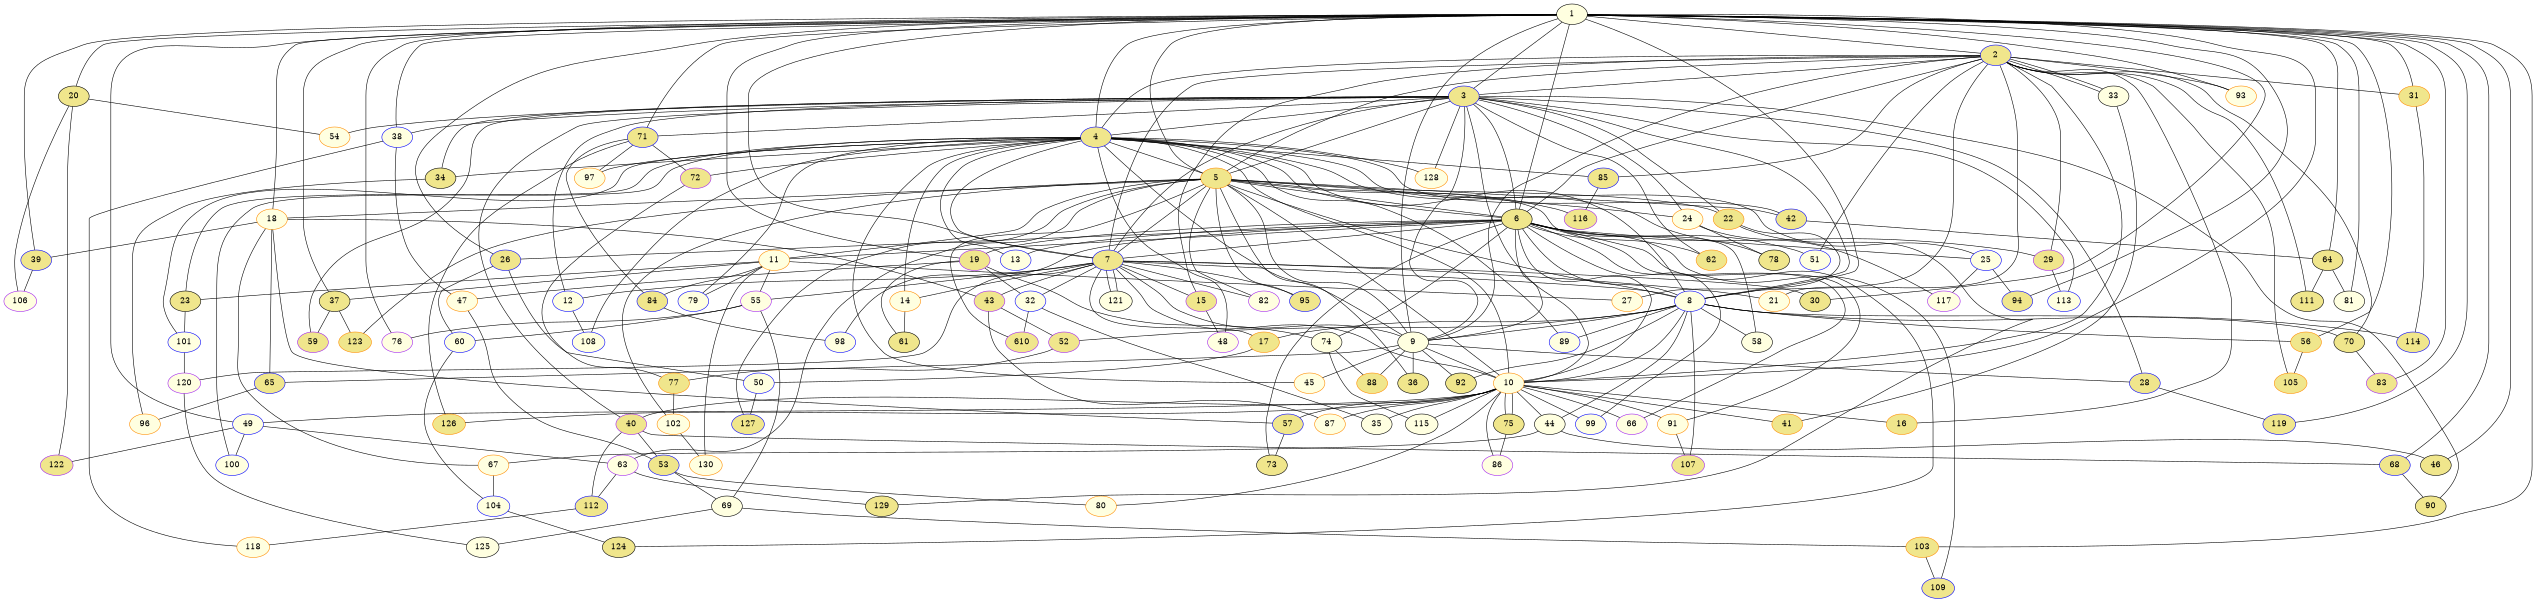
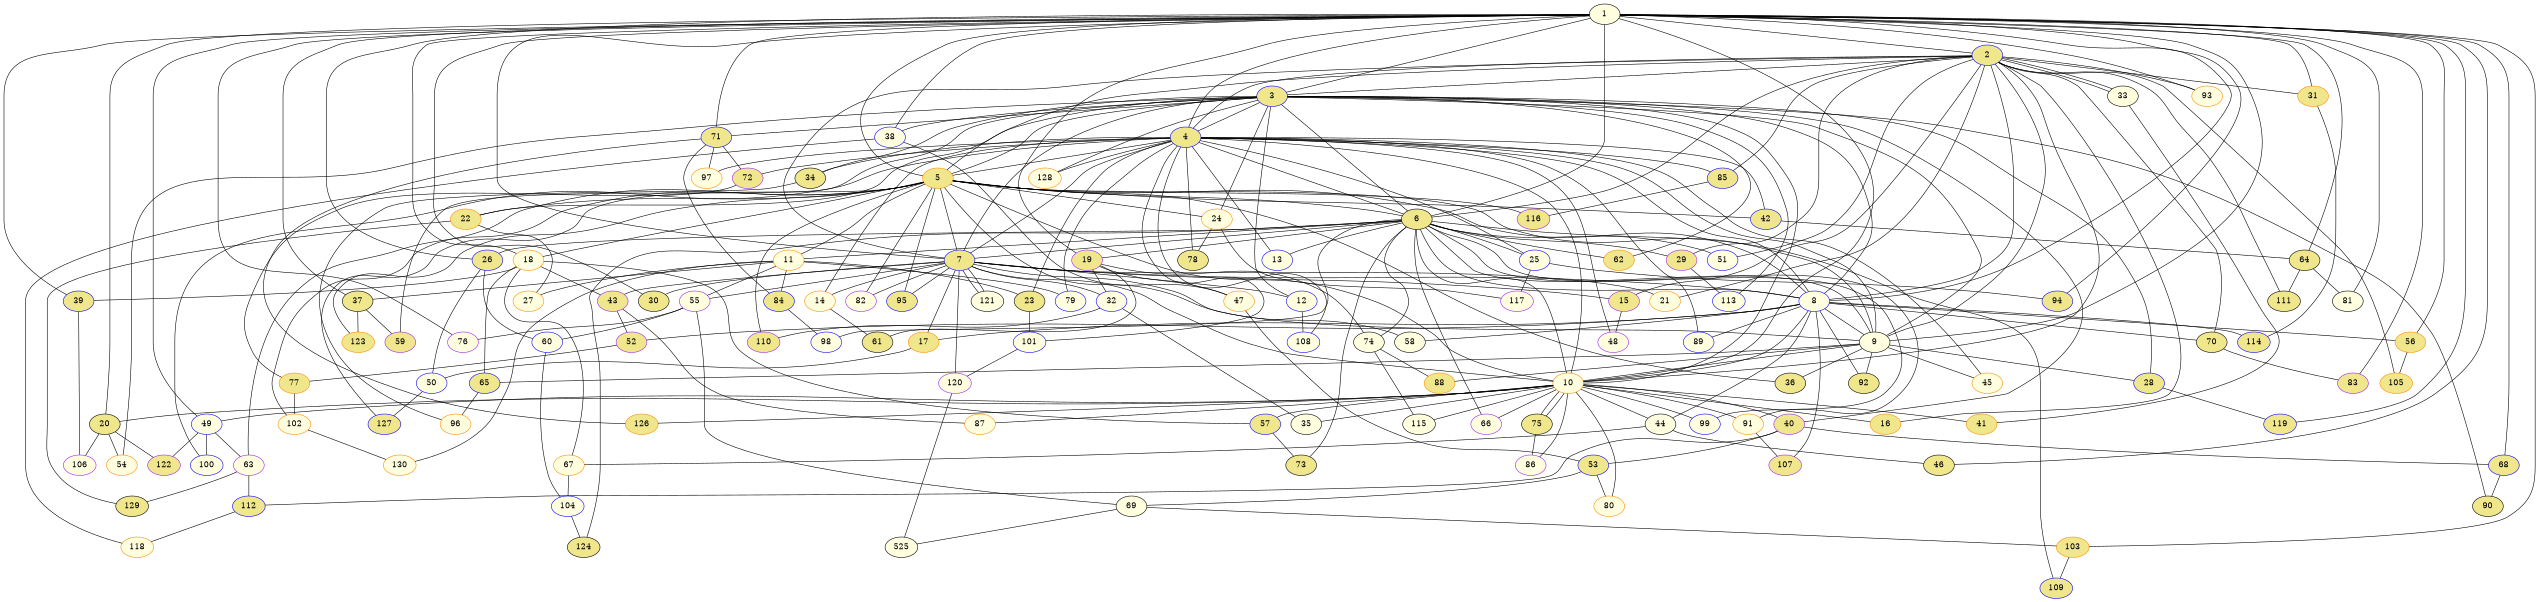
  graph {
    node [color=blue fillcolor=khaki style=filled]
    1 [color=black fillcolor=lightyellow]
    2
    3
    4
    5 [color=darkorange]
    6 [color=black]
    7
    8 [fillcolor=lightyellow]
    9 [color=black fillcolor=lightyellow]
    10 [color=darkorange fillcolor=lightyellow]
    18 [color=darkorange fillcolor=lightyellow]
    19 [color=purple]
    20 [color=black]
    26
    30 [color=black]
    31 [color=darkorange]
    37 [color=black]
    38 [fillcolor=lightyellow]
    39
    46 [color=black]
    49 [fillcolor=lightyellow]
    56 [color=darkorange]
    64 [color=black]
    68
    71
    76 [color=purple fillcolor=lightyellow]
    81 [color=black fillcolor=lightyellow]
    83 [color=purple]
    93 [color=darkorange fillcolor=lightyellow]
    94
    103 [color=darkorange]
    119
    15 [color=purple]
    16 [color=darkorange]
    21 [color=darkorange fillcolor=lightyellow]
    29 [color=purple]
    33 [color=black fillcolor=lightyellow]
    51 [fillcolor=lightyellow]
    70 [color=black]
    85
    105 [color=darkorange]
    111 [color=black]
    12 [fillcolor=lightyellow]
    22 [color=darkorange]
    24 [color=darkorange fillcolor=lightyellow]
    28
    34 [color=black]
    40 [color=purple]
    54 [color=darkorange fillcolor=lightyellow]
    59 [color=purple]
    62 [color=darkorange]
    90 [color=black]
    113 [fillcolor=lightyellow]
    128 [color=darkorange fillcolor=lightyellow]
    13 [fillcolor=lightyellow]
    14 [color=darkorange fillcolor=lightyellow]
    23 [color=black]
    25 [fillcolor=lightyellow]
    42
    45 [color=darkorange fillcolor=lightyellow]
    48 [color=purple fillcolor=lightyellow]
    72 [color=purple]
    78 [color=black]
    79 [fillcolor=lightyellow]
    89 [fillcolor=lightyellow]
    97 [color=darkorange fillcolor=lightyellow]
    100 [fillcolor=lightyellow]
    101 [fillcolor=lightyellow]
    108 [fillcolor=lightyellow]
    11 [color=darkorange fillcolor=lightyellow]
    36 [color=black]
    58 [color=black fillcolor=lightyellow]
    63 [color=purple fillcolor=lightyellow]
    82 [color=purple fillcolor=lightyellow]
    95
    102 [color=darkorange fillcolor=lightyellow]
-   110 [color=purple label=610]
+   110 [color=purple]
    116 [color=purple]
    123 [color=darkorange]
    127
    66 [color=purple fillcolor=lightyellow]
    73 [color=black]
    74 [color=black fillcolor=lightyellow]
    91 [color=darkorange fillcolor=lightyellow]
    98 [fillcolor=lightyellow]
    99 [fillcolor=lightyellow]
    109
    124 [color=black]
    17 [color=darkorange]
    32 [fillcolor=lightyellow]
    43 [color=purple]
    55 [color=purple fillcolor=lightyellow]
    120 [color=purple fillcolor=lightyellow]
    121 [color=black fillcolor=lightyellow]
    44 [color=black fillcolor=lightyellow]
    52 [color=purple]
    92 [color=black]
    107 [color=purple]
    114
    65
    88 [color=darkorange]
    35 [color=black fillcolor=lightyellow]
    41 [color=darkorange]
    57
    75 [color=black]
    80 [color=darkorange fillcolor=lightyellow]
    86 [color=purple fillcolor=lightyellow]
    87 [color=darkorange fillcolor=lightyellow]
    115 [color=black fillcolor=lightyellow]
    126 [color=darkorange]
    67 [color=darkorange fillcolor=lightyellow]
    61 [color=black]
    47 [color=darkorange fillcolor=lightyellow]
    106 [color=purple fillcolor=lightyellow]
    122 [color=purple]
    50 [fillcolor=lightyellow]
    60 [fillcolor=lightyellow]
    118 [color=darkorange fillcolor=lightyellow]
    84
    27 [color=darkorange fillcolor=lightyellow]
    129 [color=black]
    117 [color=purple fillcolor=lightyellow]
    96 [color=darkorange fillcolor=lightyellow]
    53
    112
    77 [color=darkorange]
    130 [color=darkorange fillcolor=lightyellow]
    69 [color=black fillcolor=lightyellow]
-   125 [color=black fillcolor=lightyellow]
+   125 [color=black fillcolor=lightyellow label=525]
    104 [fillcolor=lightyellow]
    1 -- 2
    1 -- 3
    1 -- 4
    1 -- 5
    1 -- 6
    1 -- 7
    1 -- 8
    1 -- 9
    1 -- 10
    1 -- 18
    1 -- 19
    1 -- 20
    1 -- 26
    1 -- 30
    1 -- 31
    1 -- 37
    1 -- 38
    1 -- 39
    1 -- 46
    1 -- 49
    1 -- 56
    1 -- 64
    1 -- 68
    1 -- 71
    1 -- 76
    1 -- 81
    1 -- 83
    1 -- 93
    1 -- 94
    1 -- 103
    1 -- 119
    2 -- 3
    2 -- 4
    2 -- 5
    2 -- 6
    2 -- 7
    2 -- 8
    2 -- 9
    2 -- 10
    2 -- 31
    2 -- 93
    2 -- 15
    2 -- 16
    2 -- 21
    2 -- 29
    2 -- 33
    2 -- 33
    2 -- 51
    2 -- 70
    2 -- 85
    2 -- 105
    2 -- 111
    3 -- 4
    3 -- 5
    3 -- 6
    3 -- 7
    3 -- 8
    3 -- 9
    3 -- 10
    3 -- 38
    3 -- 71
    3 -- 12
    3 -- 22
    3 -- 24
    3 -- 28
    3 -- 34
    3 -- 40
    3 -- 54
    3 -- 59
    3 -- 62
    3 -- 90
    3 -- 113
    3 -- 128
    4 -- 5
    4 -- 6
    4 -- 7
    4 -- 8
    4 -- 9
    4 -- 10
    4 -- 85
    4 -- 34
    4 -- 128
    4 -- 13
    4 -- 14
    4 -- 23
    4 -- 25
    4 -- 42
    4 -- 45
    4 -- 48
    4 -- 72
    4 -- 78
    4 -- 79
    4 -- 89
    4 -- 97
    4 -- 100
    4 -- 101
    4 -- 108
    5 -- 6
    5 -- 7
    5 -- 8
    5 -- 9
    5 -- 10
    5 -- 18
    5 -- 22
    5 -- 24
    5 -- 42
    5 -- 11
    5 -- 36
    5 -- 58
    5 -- 63
    5 -- 82
    5 -- 95
    5 -- 102
    5 -- 110
    5 -- 116
    5 -- 123
    5 -- 127
    6 -- 7
    6 -- 8
    6 -- 9
    6 -- 10
    6 -- 19
    6 -- 26
    6 -- 29
    6 -- 51
    6 -- 62
    6 -- 13
    6 -- 25
    6 -- 11
    6 -- 66
    6 -- 73
    6 -- 74
    6 -- 91
    6 -- 98
    6 -- 99
    6 -- 109
    6 -- 124
    7 -- 8
    7 -- 9
    7 -- 10
    7 -- 30
    7 -- 15
    7 -- 21
    7 -- 12
    7 -- 14
    7 -- 82
    7 -- 95
    7 -- 17
    7 -- 32
    7 -- 43
    7 -- 55
    7 -- 120
    7 -- 121
    7 -- 121
    8 -- 9
    8 -- 10
    8 -- 56
    8 -- 70
    8 -- 89
    8 -- 58
    8 -- 17
    8 -- 44
    8 -- 52
    8 -- 92
    8 -- 107
    8 -- 114
    9 -- 10
    9 -- 28
    9 -- 45
    9 -- 36
    9 -- 92
    9 -- 65
    9 -- 88
+   10 -- 20
    10 -- 49
    10 -- 16
    10 -- 40
    10 -- 66
    10 -- 91
    10 -- 99
    10 -- 44
    10 -- 35
    10 -- 41
    10 -- 57
    10 -- 75
    10 -- 75
    10 -- 80
    10 -- 86
    10 -- 87
    10 -- 115
    10 -- 126
    18 -- 39
    18 -- 43
    18 -- 65
    18 -- 57
    18 -- 67
    19 -- 74
    19 -- 32
    19 -- 61
    19 -- 47
    20 -- 54
    20 -- 106
    20 -- 122
    26 -- 50
    26 -- 60
    31 -- 114
    37 -- 59
    37 -- 123
    38 -- 47
    38 -- 118
    39 -- 106
    49 -- 100
    49 -- 63
    49 -- 122
    56 -- 105
    64 -- 81
    64 -- 111
    68 -- 90
    71 -- 72
    71 -- 97
    71 -- 126
    71 -- 84
    103 -- 109
    15 -- 48
    29 -- 113
    33 -- 41
    70 -- 83
    85 -- 116
    12 -- 108
    22 -- 27
    22 -- 129
    24 -- 78
    24 -- 117
    28 -- 119
    34 -- 96
    40 -- 68
    40 -- 53
    40 -- 112
    14 -- 61
    23 -- 101
    25 -- 94
    25 -- 117
    42 -- 64
    72 -- 77
    101 -- 120
    11 -- 37
    11 -- 23
    11 -- 79
    11 -- 55
    11 -- 84
    11 -- 27
    11 -- 130
    63 -- 129
    63 -- 112
    102 -- 130
    74 -- 88
    74 -- 115
    91 -- 107
    17 -- 50
    32 -- 110
    32 -- 35
    43 -- 52
    43 -- 87
    55 -- 76
    55 -- 60
    55 -- 69
    120 -- 125
    44 -- 46
    44 -- 67
    52 -- 77
    65 -- 96
    57 -- 73
    75 -- 86
    67 -- 104
    47 -- 53
    50 -- 127
    60 -- 104
    84 -- 98
    53 -- 80
    53 -- 69
    112 -- 118
    77 -- 102
    69 -- 103
    69 -- 125
    104 -- 124
  }
